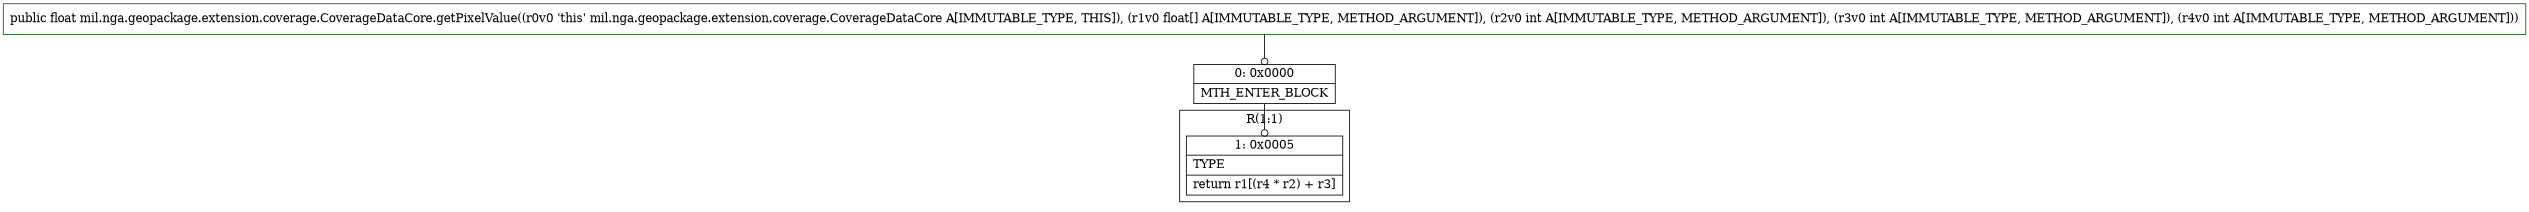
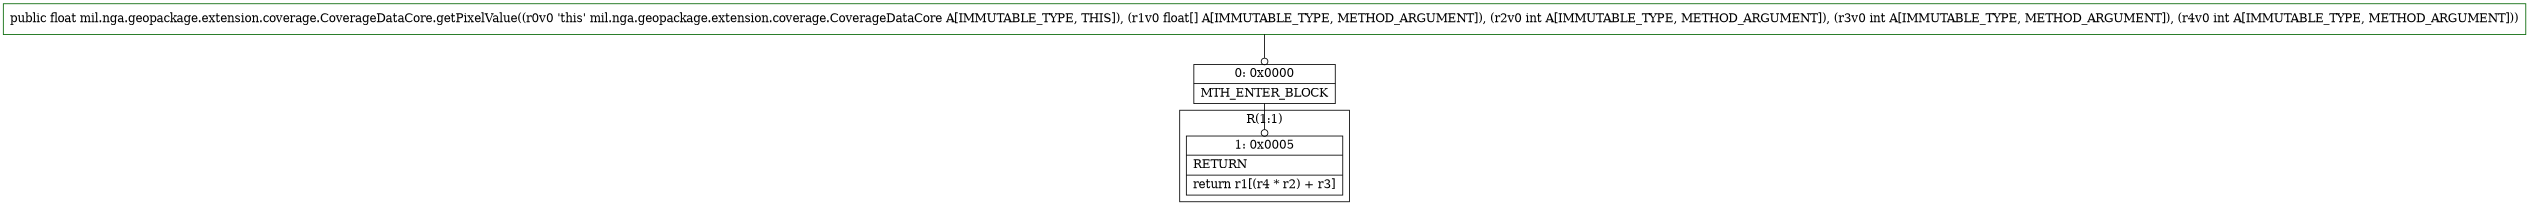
  digraph {
    node [color=black shape=record]
    edge [arrowhead=odot]
-   n1 [label="{1\:\ 0x0005|TYPE\l|return r1[(r4 * r2) + r3]\l}"]
+   n1 [label="{1\:\ 0x0005|RETURN\l|return r1[(r4 * r2) + r3]\l}"]
    n2 [label="{0\:\ 0x0000|MTH_ENTER_BLOCK\l}"]
    n3 [label="{public float mil.nga.geopackage.extension.coverage.CoverageDataCore.getPixelValue((r0v0 'this' mil.nga.geopackage.extension.coverage.CoverageDataCore A[IMMUTABLE_TYPE, THIS]), (r1v0 float[] A[IMMUTABLE_TYPE, METHOD_ARGUMENT]), (r2v0 int A[IMMUTABLE_TYPE, METHOD_ARGUMENT]), (r3v0 int A[IMMUTABLE_TYPE, METHOD_ARGUMENT]), (r4v0 int A[IMMUTABLE_TYPE, METHOD_ARGUMENT])) }" color=darkgreen]
    subgraph cluster_1 {
      label="R(1:1)"
      n1
    }
    n2 -> n1
    n3 -> n2
  }
